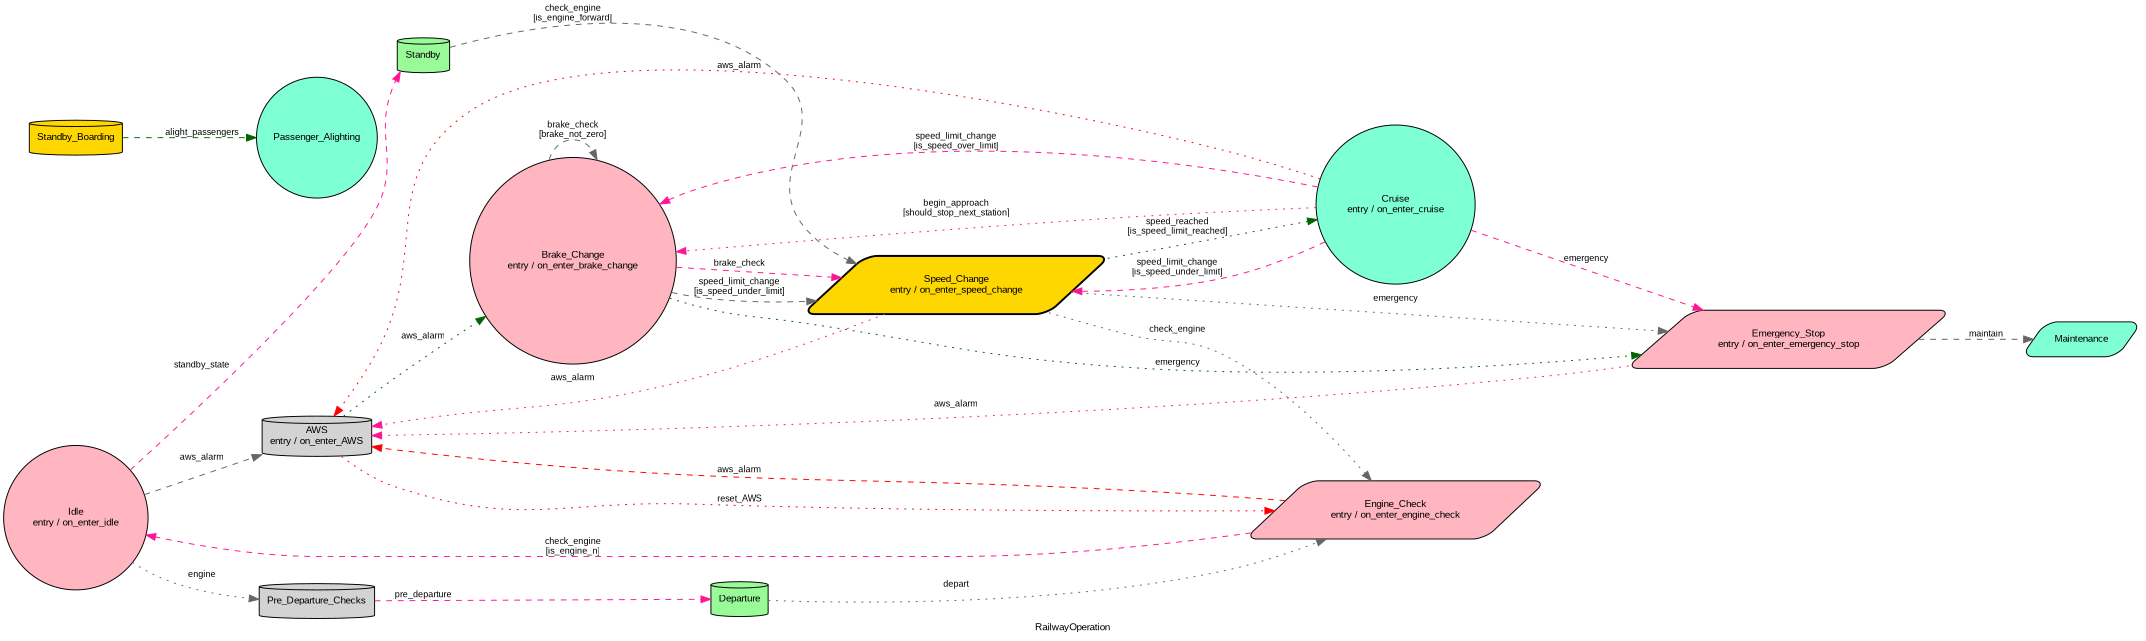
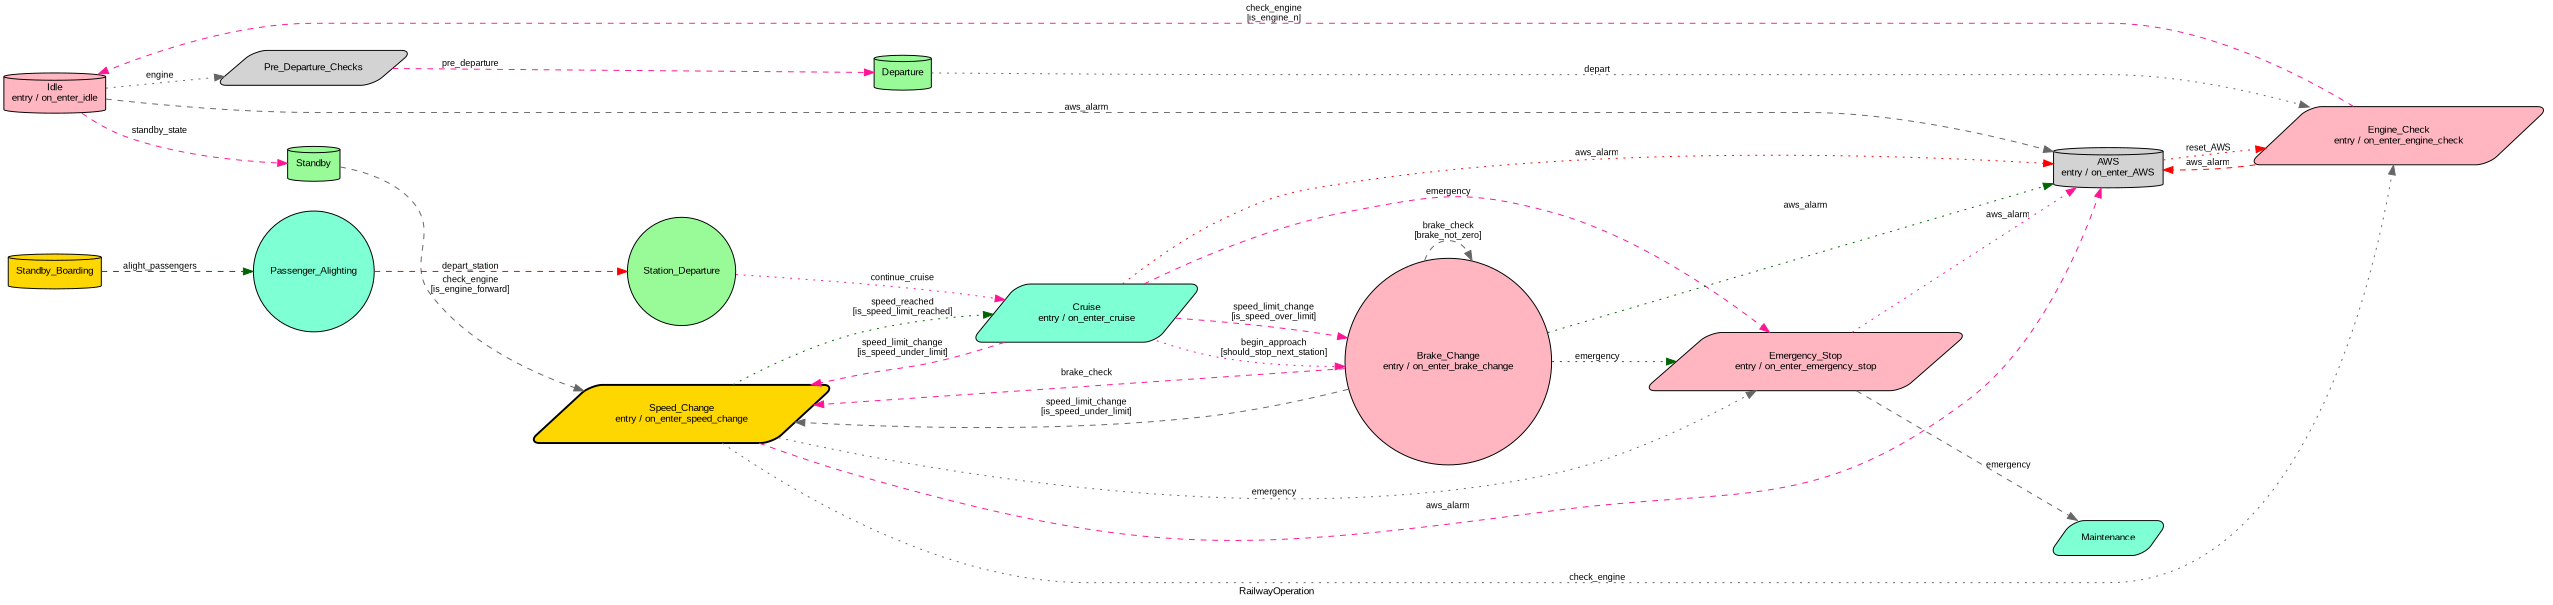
  digraph {
    fontname=Arial
    fontsize=10
    label=RailwayOperation
    rankdir=LR
    node [fillcolor=lightpink fontname=Arial fontsize=10 peripheries=1 shape=parallelogram style="rounded, filled,filled"]
    edge [color=deeppink fontname=Arial fontsize=9 style=dashed]
-   n1 [label="Idle\nentry / on_enter_idle" shape=circle]
+   n1 [label="Idle\nentry / on_enter_idle" shape=cylinder]
    n2 [fillcolor=lightgrey label="AWS\nentry / on_enter_AWS" shape=cylinder]
-   n3 [fillcolor=lightgrey label=Pre_Departure_Checks shape=cylinder]
+   n3 [fillcolor=lightgrey label=Pre_Departure_Checks]
    n4 [fillcolor=palegreen label=Standby shape=cylinder]
    n5 [label="Engine_Check\nentry / on_enter_engine_check"]
    n6 [fillcolor=palegreen label=Departure shape=cylinder]
    n7 [fillcolor=gold label="Speed_Change\nentry / on_enter_speed_change" penwidth=2]
    n8 [label="Emergency_Stop\nentry / on_enter_emergency_stop"]
-   n9 [fillcolor=aquamarine label="Cruise\nentry / on_enter_cruise" shape=circle]
+   n9 [fillcolor=aquamarine label="Cruise\nentry / on_enter_cruise"]
    n10 [label="Brake_Change\nentry / on_enter_brake_change" shape=circle]
    n11 [fillcolor=aquamarine label=Maintenance]
    n12 [fillcolor=gold label=Standby_Boarding shape=cylinder]
    n13 [fillcolor=aquamarine label=Passenger_Alighting shape=circle]
+   n14 [fillcolor=palegreen label=Station_Departure shape=circle]
    n1 -> n2 [color=gray40 label=aws_alarm]
    n1 -> n3 [color=gray40 label=engine style=dotted]
    n1 -> n4 [label=standby_state]
    n2 -> n5 [color=red label=reset_AWS style=dotted]
    n3 -> n6 [label=pre_departure]
    n4 -> n7 [color=gray40 label="check_engine\n[is_engine_forward]"]
    n5 -> n1 [label="check_engine\n[is_engine_n]"]
    n5 -> n2 [color=red label=aws_alarm]
    n6 -> n5 [color=gray40 label=depart style=dotted]
-   n7 -> n2 [label=aws_alarm style=dotted]
+   n7 -> n2 [label=aws_alarm]
    n7 -> n5 [color=gray40 label=check_engine style=dotted]
    n7 -> n8 [color=gray40 label=emergency style=dotted]
    n7 -> n9 [color=darkgreen label="speed_reached\n[is_speed_limit_reached]" style=dotted]
    n8 -> n2 [label=aws_alarm style=dotted]
-   n8 -> n11 [color=gray40 label=maintain]
+   n8 -> n11 [color=gray40 label=emergency]
    n9 -> n2 [color=red label=aws_alarm style=dotted]
    n9 -> n7 [label="speed_limit_change\n[is_speed_under_limit]"]
    n9 -> n8 [label=emergency]
    n9 -> n10 [label="speed_limit_change\n[is_speed_over_limit]"]
    n9 -> n10 [label="begin_approach\n[should_stop_next_station]" style=dotted]
-   n2 -> n10 [color=darkgreen label=aws_alarm style=dotted]
+   n10 -> n2 [color=darkgreen label=aws_alarm style=dotted]
    n10 -> n7 [label=brake_check]
    n10 -> n7 [color=gray40 label="speed_limit_change\n[is_speed_under_limit]"]
    n10 -> n8 [color=darkgreen label=emergency style=dotted]
    n10 -> n10 [color=gray40 label="brake_check\n[brake_not_zero]"]
    n12 -> n13 [color=darkgreen label=alight_passengers]
+   n13 -> n14 [color=red label=depart_station]
+   n14 -> n9 [label=continue_cruise style=dotted]
  }
